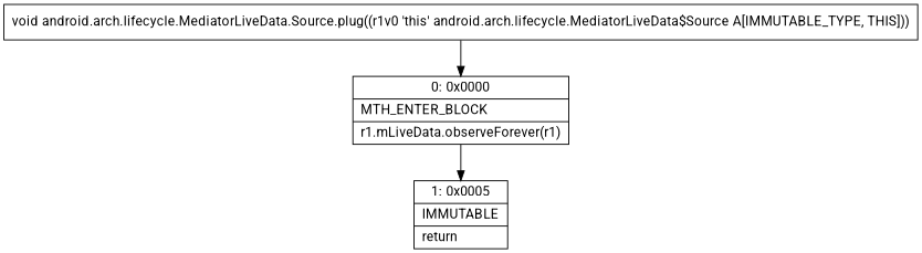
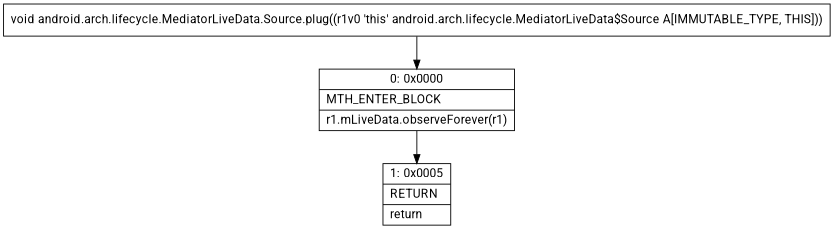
  digraph {
    fontname=Roboto
    node [shape=record fontname=Roboto]
    edge [fontname=Roboto]
    n1 [label="{0\:\ 0x0000|MTH_ENTER_BLOCK\l|r1.mLiveData.observeForever(r1)\l}"]
-   n2 [label="{1\:\ 0x0005|IMMUTABLE\l|return\l}"]
+   n2 [label="{1\:\ 0x0005|RETURN\l|return\l}"]
    n3 [label="{void android.arch.lifecycle.MediatorLiveData.Source.plug((r1v0 'this' android.arch.lifecycle.MediatorLiveData$Source A[IMMUTABLE_TYPE, THIS])) }"]
    n1 -> n2
    n3 -> n1
  }
